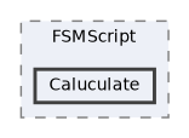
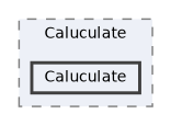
  digraph {
    compound=true
    rankdir=LR
    n1 [color=grey25 fillcolor="#edf0f7" fontname=Helvetica fontsize=10 height=0.2 label=Caluculate shape=box style="filled,bold" width=0.4]
    subgraph cluster_1 {
      bgcolor="#edf0f7"
      fontname=Helvetica
      fontsize=10
-     label=FSMScript
+     label=Caluculate
      pencolor=grey50
      style="filled,dashed"
      n1
    }
  }
